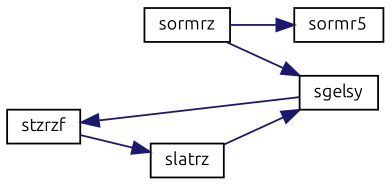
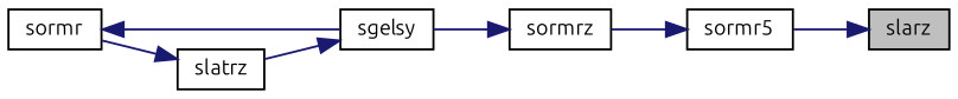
  digraph {
    fontname=Ubuntu
    rankdir=RL
    node [color=black fillcolor=white fontname=Ubuntu fontsize=10 shape=record style=filled]
    edge [color=midnightblue dir=back fontname=Ubuntu fontsize=10 labelfontname=Helvetica labelfontsize=10 style=solid]
+   n1 [fillcolor=grey75 fontcolor=black height=0.2 label=slarz width=0.4]
    n2 [height=0.2 label=sormr5 width=0.4]
    n3 [height=0.2 label=slatrz width=0.4]
-   n4 [height=0.2 label=stzrzf width=0.4]
+   n4 [height=0.2 label=sormr width=0.4]
    n5 [height=0.2 label=sormrz width=0.4]
    n6 [height=0.2 label=sgelsy width=0.4]
+   n1 -> n2
    n2 -> n5
    n3 -> n4
    n4 -> n6
-   n6 -> n5
+   n5 -> n6
    n6 -> n3
  }
